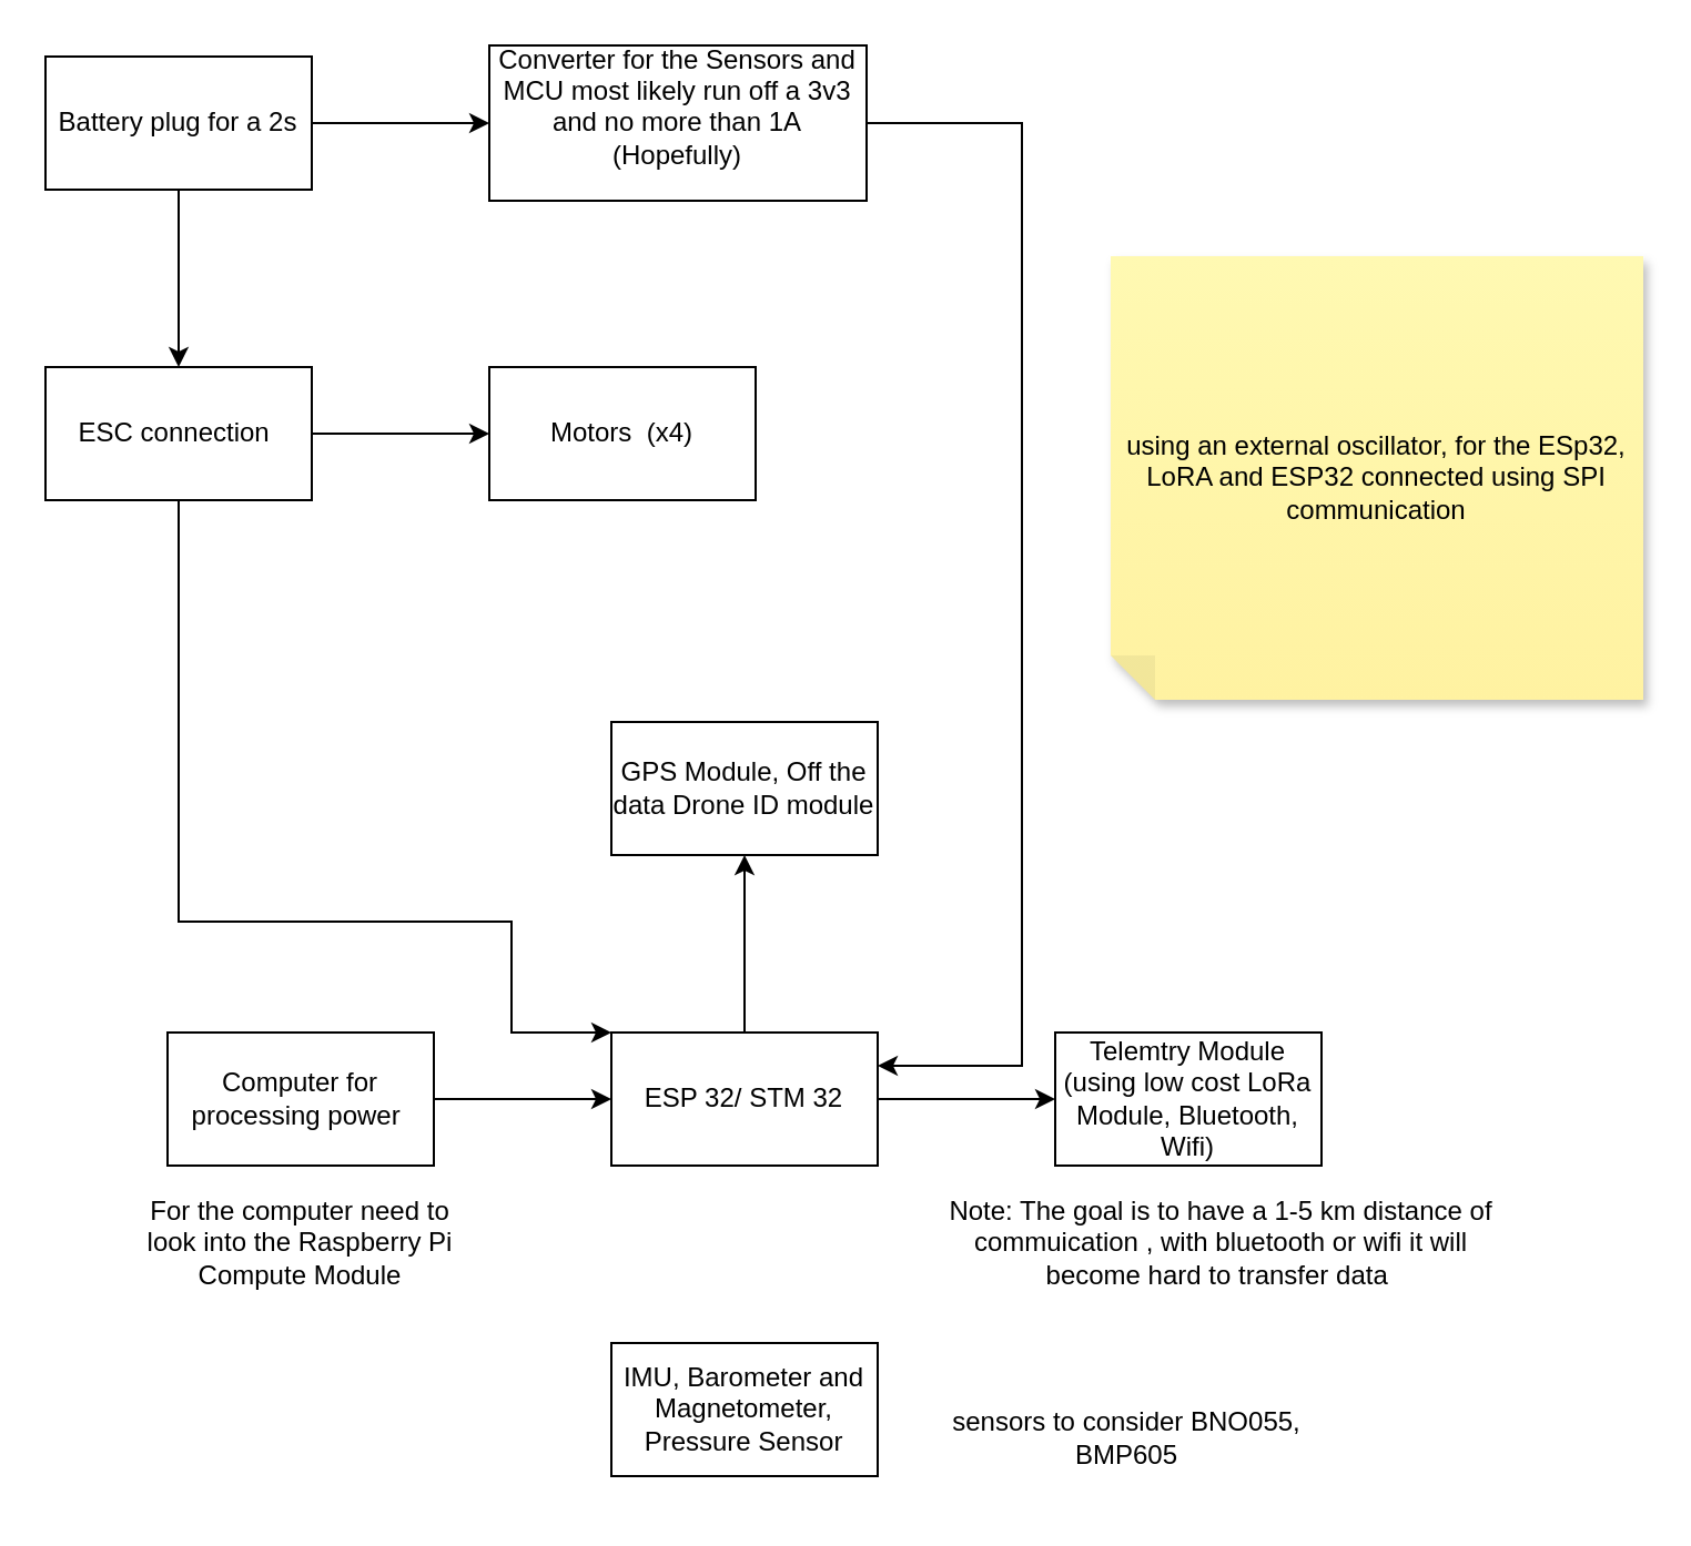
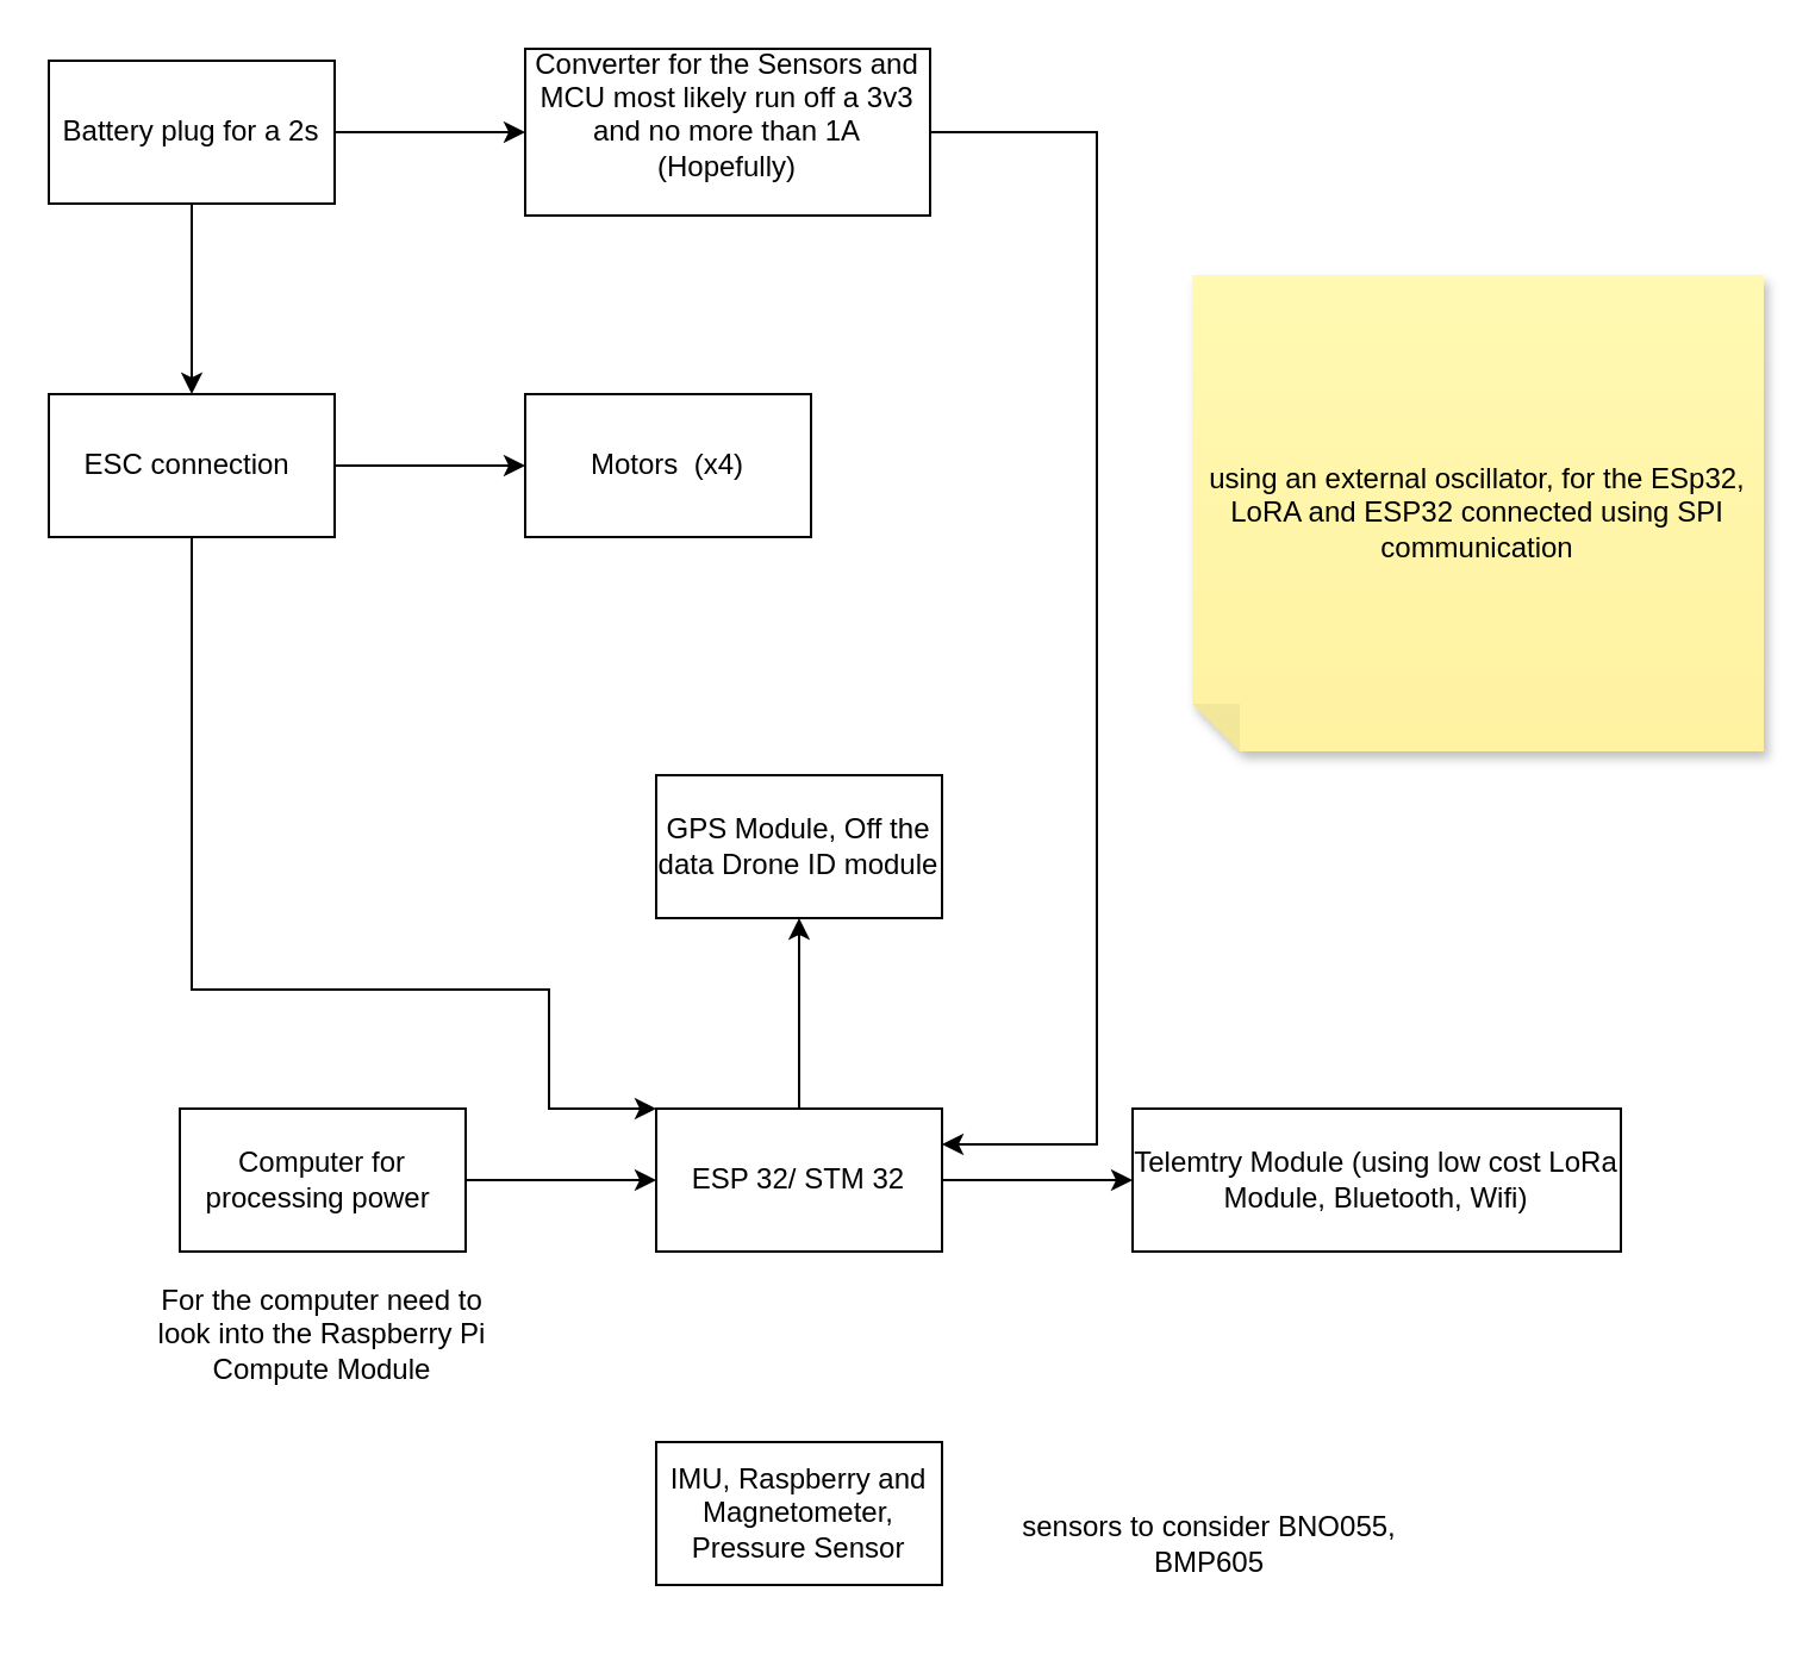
  <mxCell id="0" />
  <mxCell id="1" parent="0" />
  <mxCell id="2" value="" style="edgeStyle=orthogonalEdgeStyle;rounded=0;orthogonalLoop=1;jettySize=auto;html=1;" edge="1" parent="1" source="4" target="5"><mxGeometry relative="1" as="geometry" /></mxCell>
  <mxCell id="3" value="" style="edgeStyle=orthogonalEdgeStyle;rounded=0;orthogonalLoop=1;jettySize=auto;html=1;" edge="1" parent="1" source="4" target="6"><mxGeometry relative="1" as="geometry" /></mxCell>
  <mxCell id="4" value="ESP 32/ STM 32" style="rounded=0;whiteSpace=wrap;html=1;" vertex="1" parent="1"><mxGeometry x="275" y="465" width="120" height="60" as="geometry" /></mxCell>
  <mxCell id="5" value="GPS Module, Off the data Drone ID module" style="whiteSpace=wrap;html=1;rounded=0;" vertex="1" parent="1"><mxGeometry x="275" y="325" width="120" height="60" as="geometry" /></mxCell>
- <mxCell id="6" value="Telemtry Module (using low cost LoRa Module, Bluetooth, Wifi)" style="whiteSpace=wrap;html=1;rounded=0;" vertex="1" parent="1"><mxGeometry x="475" y="465" width="120" height="60" as="geometry" /></mxCell>
- <mxCell id="7" value="Note: The goal is to have a 1-5 km distance of commuication , with bluetooth or wifi it will become hard to transfer data&amp;nbsp;" style="text;html=1;align=center;verticalAlign=middle;whiteSpace=wrap;rounded=0;" vertex="1" parent="1"><mxGeometry x="425" y="545" width="250" height="30" as="geometry" /></mxCell>
- <mxCell id="8" value="IMU, Barometer and Magnetometer, Pressure Sensor" style="rounded=0;whiteSpace=wrap;html=1;" vertex="1" parent="1"><mxGeometry x="275" y="605" width="120" height="60" as="geometry" /></mxCell>
+ <mxCell id="6" value="Telemtry Module (using low cost LoRa Module, Bluetooth, Wifi)" style="whiteSpace=wrap;html=1;rounded=0;" vertex="1" parent="1"><mxGeometry x="475" y="465" width="205" height="60" as="geometry" /></mxCell>
+ <mxCell id="8" value="IMU, Raspberry and Magnetometer, Pressure Sensor" style="rounded=0;whiteSpace=wrap;html=1;" vertex="1" parent="1"><mxGeometry x="275" y="605" width="120" height="60" as="geometry" /></mxCell>
  <mxCell id="9" value="" style="edgeStyle=orthogonalEdgeStyle;rounded=0;orthogonalLoop=1;jettySize=auto;html=1;" edge="1" parent="1" source="10" target="4"><mxGeometry relative="1" as="geometry" /></mxCell>
  <mxCell id="10" value="Computer for processing power&amp;nbsp;" style="whiteSpace=wrap;html=1;rounded=0;" vertex="1" parent="1"><mxGeometry x="75" y="465" width="120" height="60" as="geometry" /></mxCell>
  <mxCell id="11" value="For the computer need to look into the Raspberry Pi Compute Module" style="text;html=1;align=center;verticalAlign=middle;whiteSpace=wrap;rounded=0;" vertex="1" parent="1"><mxGeometry x="60" y="545" width="150" height="30" as="geometry" /></mxCell>
  <mxCell id="12" value="" style="edgeStyle=orthogonalEdgeStyle;rounded=0;orthogonalLoop=1;jettySize=auto;html=1;" edge="1" parent="1" source="14" target="16"><mxGeometry relative="1" as="geometry" /></mxCell>
  <mxCell id="13" value="" style="edgeStyle=orthogonalEdgeStyle;rounded=0;orthogonalLoop=1;jettySize=auto;html=1;" edge="1" parent="1" source="14" target="19"><mxGeometry relative="1" as="geometry" /></mxCell>
  <mxCell id="14" value="Battery plug for a 2s" style="rounded=0;whiteSpace=wrap;html=1;" vertex="1" parent="1"><mxGeometry x="20" y="25" width="120" height="60" as="geometry" /></mxCell>
  <mxCell id="15" style="edgeStyle=orthogonalEdgeStyle;rounded=0;orthogonalLoop=1;jettySize=auto;html=1;entryX=1;entryY=0.25;entryDx=0;entryDy=0;" edge="1" parent="1" source="16" target="4"><mxGeometry relative="1" as="geometry"><Array as="points"><mxPoint x="460" y="55" /><mxPoint x="460" y="480" /></Array></mxGeometry></mxCell>
  <mxCell id="16" value="Converter for the Sensors and MCU most likely run off a 3v3 and no more than 1A (Hopefully)&lt;div&gt;&lt;br&gt;&lt;/div&gt;" style="rounded=0;whiteSpace=wrap;html=1;" vertex="1" parent="1"><mxGeometry x="220" y="20" width="170" height="70" as="geometry" /></mxCell>
  <mxCell id="17" value="" style="edgeStyle=orthogonalEdgeStyle;rounded=0;orthogonalLoop=1;jettySize=auto;html=1;" edge="1" parent="1" source="19" target="20"><mxGeometry relative="1" as="geometry" /></mxCell>
  <mxCell id="18" style="edgeStyle=orthogonalEdgeStyle;rounded=0;orthogonalLoop=1;jettySize=auto;html=1;exitX=0.5;exitY=1;exitDx=0;exitDy=0;entryX=0;entryY=0;entryDx=0;entryDy=0;" edge="1" parent="1" source="19" target="4"><mxGeometry relative="1" as="geometry"><Array as="points"><mxPoint x="80" y="415" /><mxPoint x="230" y="415" /><mxPoint x="230" y="465" /></Array></mxGeometry></mxCell>
  <mxCell id="19" value="ESC connection&amp;nbsp;" style="rounded=0;whiteSpace=wrap;html=1;" vertex="1" parent="1"><mxGeometry x="20" y="165" width="120" height="60" as="geometry" /></mxCell>
  <mxCell id="20" value="Motors&amp;nbsp; (x4)" style="whiteSpace=wrap;html=1;rounded=0;" vertex="1" parent="1"><mxGeometry x="220" y="165" width="120" height="60" as="geometry" /></mxCell>
  <mxCell id="21" value="sensors to consider BNO055, BMP605" style="text;html=1;align=center;verticalAlign=middle;whiteSpace=wrap;rounded=0;" vertex="1" parent="1"><mxGeometry x="425" y="620" width="165" height="55" as="geometry" /></mxCell>
  <mxCell id="22" value="using an external oscillator, for the ESp32, LoRA and ESP32 connected using SPI communication" style="shape=note;whiteSpace=wrap;html=1;backgroundOutline=1;fontColor=#000000;darkOpacity=0.05;fillColor=#FFF9B2;strokeColor=none;fillStyle=solid;direction=west;gradientDirection=north;gradientColor=#FFF2A1;shadow=1;size=20;pointerEvents=1;" vertex="1" parent="1"><mxGeometry x="500" y="115" width="240" height="200" as="geometry" /></mxCell>
